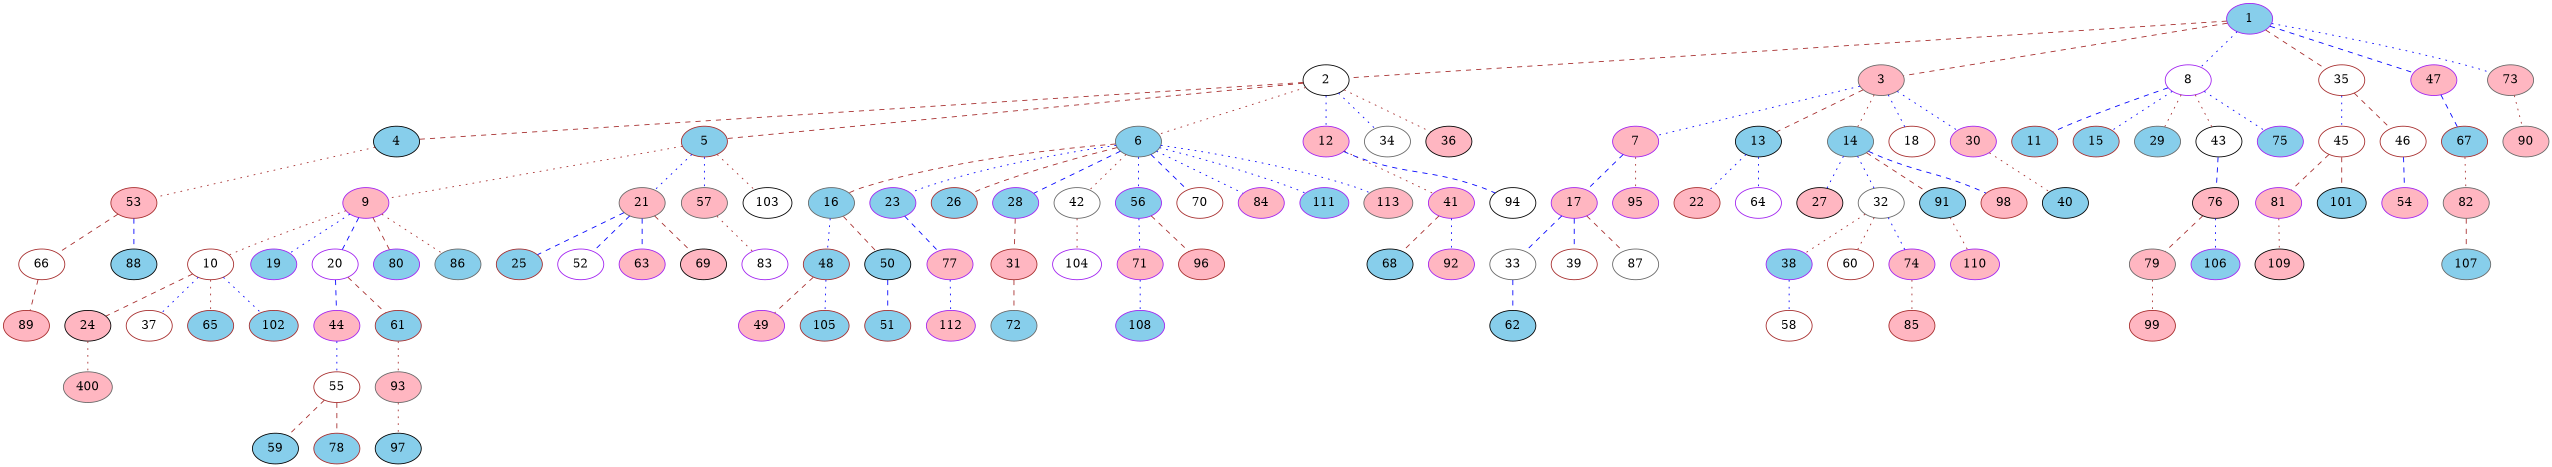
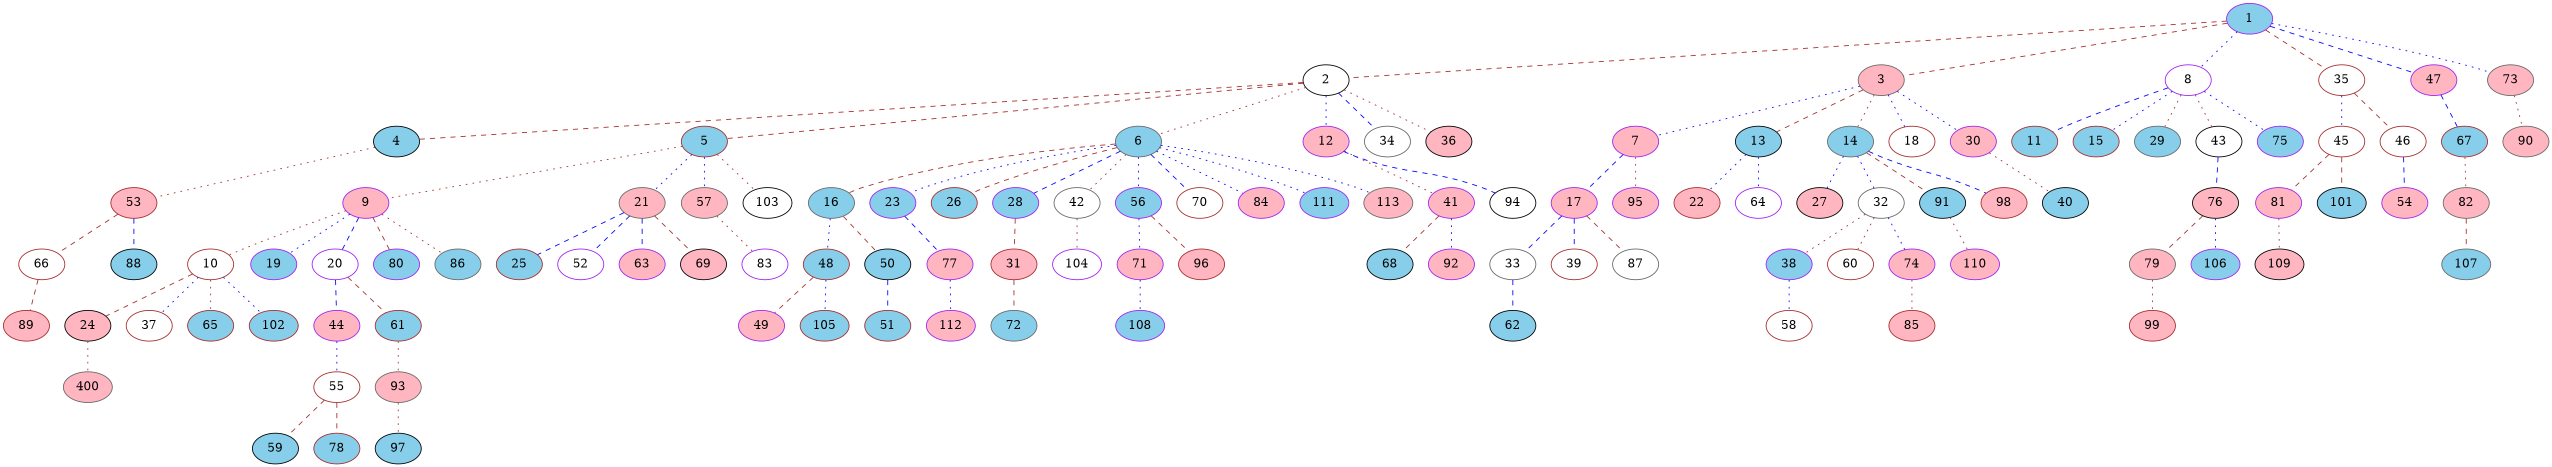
  graph {
    node [color=purple fillcolor=lightpink style=filled]
    edge [color=brown style=dotted]
    1 [fillcolor=skyblue]
    2 [color=black fillcolor=white]
    3 [color=gray40]
    8 [fillcolor=white]
    35 [color=brown fillcolor=white]
    47
    73 [color=gray40]
    4 [color=black fillcolor=skyblue]
    5 [color=brown fillcolor=skyblue]
    6 [color=gray40 fillcolor=skyblue]
    12
    34 [color=gray40 fillcolor=white]
    36 [color=black]
    7
    13 [color=black fillcolor=skyblue]
    14 [color=gray40 fillcolor=skyblue]
    18 [color=brown fillcolor=white]
    30
    11 [color=brown fillcolor=skyblue]
    15 [color=brown fillcolor=skyblue]
    29 [color=gray40 fillcolor=skyblue]
    43 [color=black fillcolor=white]
    75 [fillcolor=skyblue]
    45 [color=brown fillcolor=white]
    46 [color=brown fillcolor=white]
    67 [color=brown fillcolor=skyblue]
    90 [color=gray40]
    53 [color=brown]
    9
    21 [color=gray40]
    57 [color=gray40]
    103 [color=black fillcolor=white]
    16 [color=gray40 fillcolor=skyblue]
    23 [fillcolor=skyblue]
    26 [color=brown fillcolor=skyblue]
    28 [fillcolor=skyblue]
    42 [color=gray40 fillcolor=white]
    56 [fillcolor=skyblue]
    70 [color=brown fillcolor=white]
    84
    111 [fillcolor=skyblue]
    113 [color=gray40]
    41
    94 [color=black fillcolor=white]
    17
    95
    22 [color=brown]
    64 [fillcolor=white]
    27 [color=black]
    32 [color=gray40 fillcolor=white]
    91 [color=black fillcolor=skyblue]
    98 [color=brown]
    40 [color=black fillcolor=skyblue]
    66 [color=brown fillcolor=white]
    88 [color=black fillcolor=skyblue]
    10 [color=brown fillcolor=white]
    19 [fillcolor=skyblue]
    20 [fillcolor=white]
    80 [fillcolor=skyblue]
    86 [color=gray40 fillcolor=skyblue]
    25 [color=brown fillcolor=skyblue]
    52 [fillcolor=white]
    63
    69 [color=black]
    83 [fillcolor=white]
    48 [color=brown fillcolor=skyblue]
    50 [color=black fillcolor=skyblue]
    77
    31 [color=brown]
    104 [fillcolor=white]
    71
    96 [color=brown]
    33 [color=gray40 fillcolor=white]
    39 [color=brown fillcolor=white]
    87 [color=gray40 fillcolor=white]
    76 [color=black]
    24 [color=black]
    37 [color=brown fillcolor=white]
    65 [color=brown fillcolor=skyblue]
    102 [color=brown fillcolor=skyblue]
    44
    61 [color=brown fillcolor=skyblue]
    n83 [color=gray40 label=400]
    68 [color=black fillcolor=skyblue]
    92
    38 [fillcolor=skyblue]
    60 [color=brown fillcolor=white]
    74
    110
    49
    105 [color=brown fillcolor=skyblue]
    51 [color=brown fillcolor=skyblue]
    62 [color=black fillcolor=skyblue]
    55 [color=brown fillcolor=white]
    93 [color=gray40]
    112
    72 [color=gray40 fillcolor=skyblue]
    58 [color=brown fillcolor=white]
    85 [color=brown]
    81
    101 [color=black fillcolor=skyblue]
    54
    79 [color=gray40]
    106 [fillcolor=skyblue]
    59 [color=black fillcolor=skyblue]
    78 [color=brown fillcolor=skyblue]
    109 [color=black]
    82 [color=gray40]
    89 [color=brown]
    108 [fillcolor=skyblue]
    97 [color=black fillcolor=skyblue]
    107 [color=gray40 fillcolor=skyblue]
    99 [color=brown]
    1 -- 2 [style=dashed]
    1 -- 3 [style=dashed]
    1 -- 8 [color=blue]
    1 -- 35 [style=dashed]
    1 -- 47 [color=blue style=dashed]
    1 -- 73 [color=blue]
    2 -- 4 [style=dashed]
    2 -- 5 [style=dashed]
    2 -- 6
    2 -- 12 [color=blue]
-   2 -- 34 [color=blue]
+   2 -- 34 [color=blue style=dashed]
    2 -- 36
    3 -- 7 [color=blue]
    3 -- 13 [style=dashed]
    3 -- 14
    3 -- 18 [color=blue]
    3 -- 30 [color=blue]
    8 -- 11 [color=blue style=dashed]
    8 -- 15 [color=blue]
    8 -- 29
    8 -- 43
    8 -- 75 [color=blue]
    35 -- 45 [color=blue]
    35 -- 46 [style=dashed]
    47 -- 67 [color=blue style=dashed]
    73 -- 90
    4 -- 53
    5 -- 9
    5 -- 21 [color=blue]
    5 -- 57 [color=blue]
    5 -- 103
    6 -- 16 [style=dashed]
    6 -- 23 [color=blue]
    6 -- 26 [style=dashed]
    6 -- 28 [color=blue style=dashed]
    6 -- 42
    6 -- 56 [color=blue]
    6 -- 70 [color=blue style=dashed]
    6 -- 84 [color=blue]
    6 -- 111 [color=blue]
    6 -- 113 [color=blue]
    12 -- 41
    12 -- 94 [color=blue style=dashed]
    7 -- 17 [color=blue style=dashed]
    7 -- 95
    13 -- 22 [color=blue]
    13 -- 64 [color=blue]
    14 -- 27 [color=blue]
    14 -- 32 [color=blue]
    14 -- 91 [style=dashed]
    14 -- 98 [color=blue style=dashed]
    30 -- 40
    43 -- 76 [color=blue style=dashed]
    45 -- 81 [style=dashed]
    45 -- 101 [style=dashed]
    46 -- 54 [color=blue style=dashed]
    67 -- 82
    53 -- 66 [style=dashed]
    53 -- 88 [color=blue style=dashed]
    9 -- 10
    9 -- 19 [color=blue]
    9 -- 20 [color=blue style=dashed]
    9 -- 80 [style=dashed]
    9 -- 86
    21 -- 25 [color=blue style=dashed]
    21 -- 52 [color=blue style=dashed]
    21 -- 63 [color=blue style=dashed]
    21 -- 69 [style=dashed]
    57 -- 83
    16 -- 48 [color=blue]
    16 -- 50 [style=dashed]
    23 -- 77 [color=blue style=dashed]
    28 -- 31 [style=dashed]
    42 -- 104
    56 -- 71 [color=blue]
    56 -- 96 [style=dashed]
    41 -- 68 [style=dashed]
    41 -- 92 [color=blue]
    17 -- 33 [color=blue style=dashed]
    17 -- 39 [color=blue style=dashed]
    17 -- 87 [style=dashed]
    32 -- 38
    32 -- 60
    32 -- 74 [color=blue]
    91 -- 110
    66 -- 89 [style=dashed]
    10 -- 24 [style=dashed]
    10 -- 37 [color=blue]
    10 -- 65
    10 -- 102 [color=blue]
    20 -- 44 [color=blue style=dashed]
    20 -- 61 [style=dashed]
    48 -- 49 [style=dashed]
    48 -- 105 [color=blue]
    50 -- 51 [color=blue style=dashed]
    77 -- 112 [color=blue]
    31 -- 72 [style=dashed]
    71 -- 108 [color=blue]
    33 -- 62 [color=blue style=dashed]
    76 -- 79 [style=dashed]
    76 -- 106 [color=blue]
    24 -- n83
    44 -- 55 [color=blue]
    61 -- 93
    38 -- 58 [color=blue]
    74 -- 85
    55 -- 59 [style=dashed]
    55 -- 78 [style=dashed]
    93 -- 97
    81 -- 109
    79 -- 99
    82 -- 107 [style=dashed]
  }
